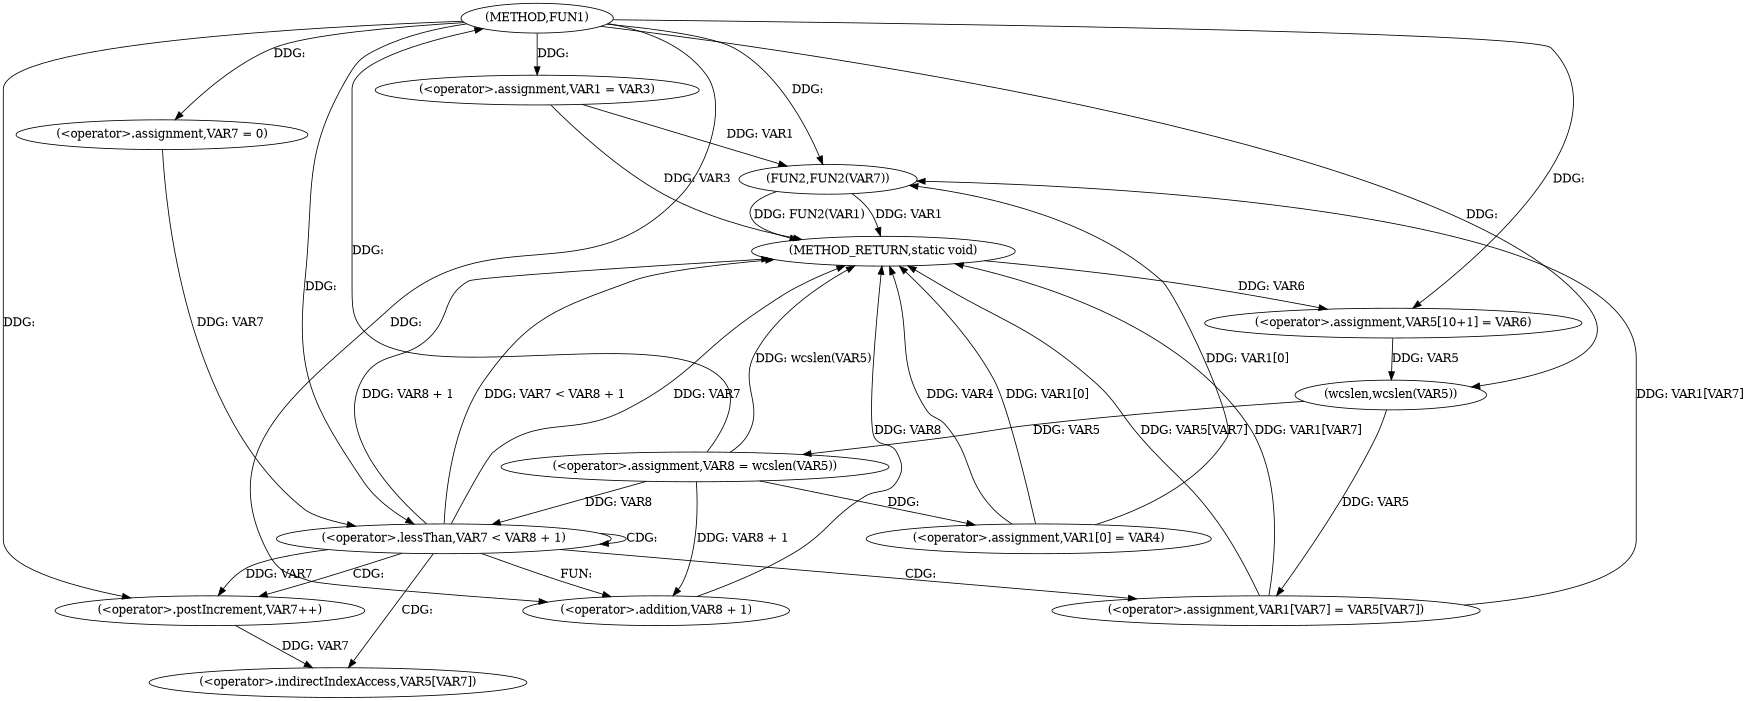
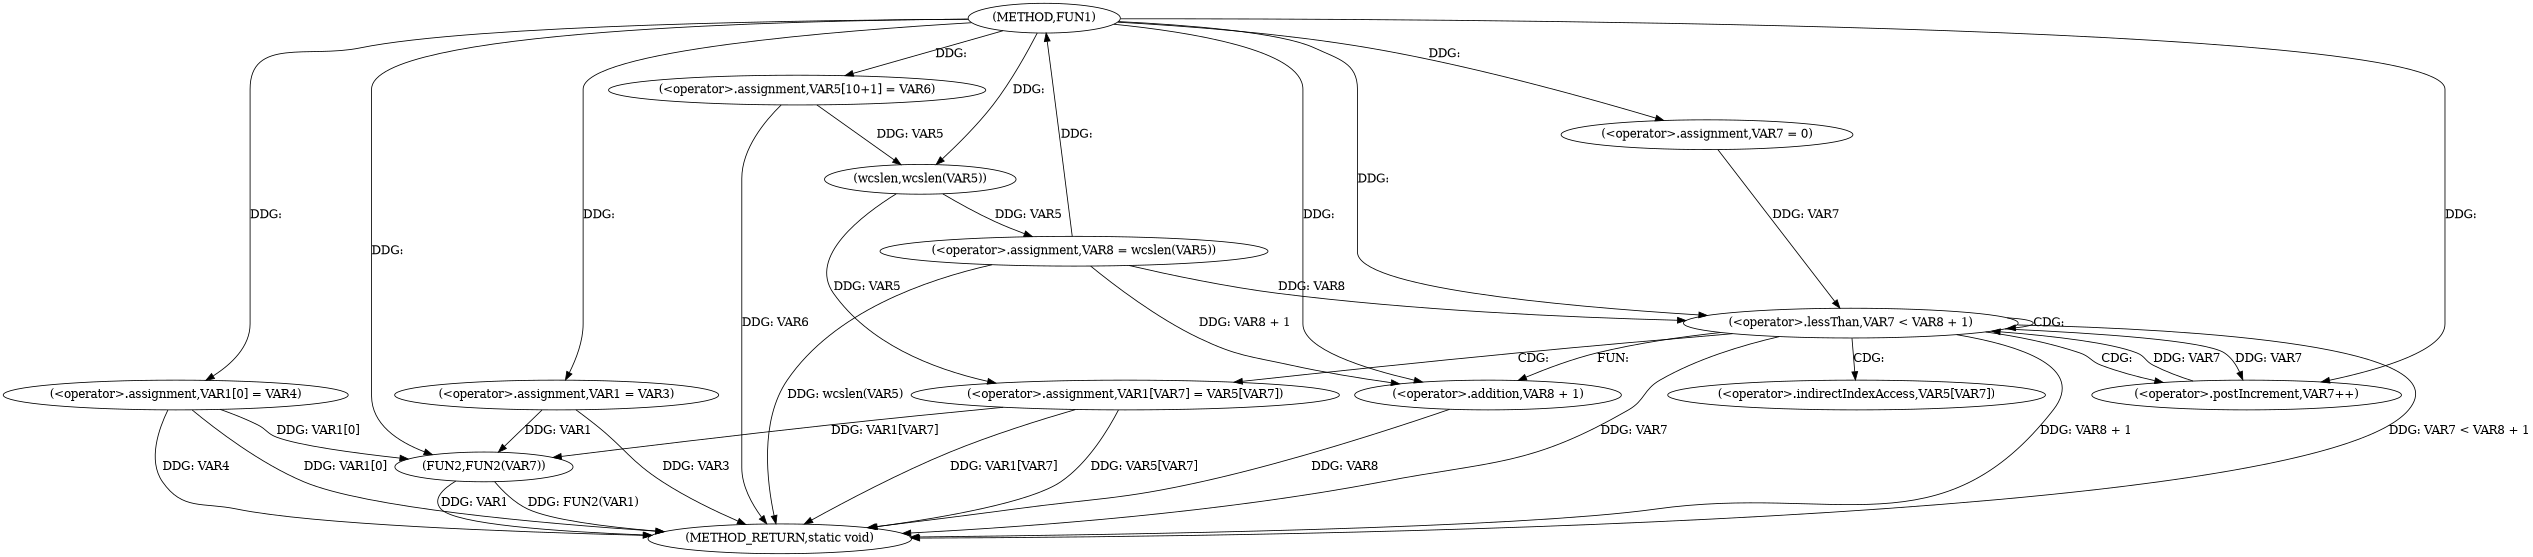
  digraph {
    n1 [label="(METHOD,FUN1)"]
    n2 [label="(<operator>.assignment,VAR1 = VAR3)"]
    n3 [label="(<operator>.assignment,VAR1[0] = VAR4)"]
    n4 [label="(<operator>.assignment,VAR5[10+1] = VAR6)"]
    n5 [label="(wcslen,wcslen(VAR5))"]
    n6 [label="(<operator>.assignment,VAR7 = 0)"]
    n7 [label="(<operator>.lessThan,VAR7 < VAR8 + 1)"]
    n8 [label="(<operator>.addition,VAR8 + 1)"]
    n9 [label="(<operator>.postIncrement,VAR7++)"]
    n10 [label="(FUN2,FUN2(VAR7))"]
    n11 [label="(METHOD_RETURN,static void)"]
    n12 [label="(<operator>.assignment,VAR8 = wcslen(VAR5))"]
    n13 [label="(<operator>.assignment,VAR1[VAR7] = VAR5[VAR7])"]
    n14 [label="(<operator>.indirectIndexAccess,VAR5[VAR7])"]
    n1 -> n2 [label="DDG: "]
-   n12 -> n3 [label="DDG: "]
+   n1 -> n3 [label="DDG: "]
    n1 -> n4 [label="DDG: "]
    n1 -> n5 [label="DDG: "]
    n1 -> n6 [label="DDG: "]
    n1 -> n7 [label="DDG: "]
    n1 -> n8 [label="DDG: "]
    n1 -> n9 [label="DDG: "]
    n1 -> n10 [label="DDG: "]
    n2 -> n10 [label="DDG: VAR1"]
    n2 -> n11 [label="DDG: VAR3"]
    n3 -> n10 [label="DDG: VAR1[0]"]
    n3 -> n11 [label="DDG: VAR4"]
    n3 -> n11 [label="DDG: VAR1[0]"]
    n4 -> n5 [label="DDG: VAR5"]
-   n11 -> n4 [label="DDG: VAR6"]
+   n4 -> n11 [label="DDG: VAR6"]
    n5 -> n12 [label="DDG: VAR5"]
    n5 -> n13 [label="DDG: VAR5"]
    n6 -> n7 [label="DDG: VAR7"]
    n7 -> n7 [label="CDG: "]
    n7 -> n8 [label="FUN: "]
    n7 -> n9 [label="DDG: VAR7"]
    n7 -> n9 [label="CDG: "]
    n7 -> n11 [label="DDG: VAR8 + 1"]
    n7 -> n11 [label="DDG: VAR7 < VAR8 + 1"]
    n7 -> n11 [label="DDG: VAR7"]
    n7 -> n13 [label="CDG: "]
    n7 -> n14 [label="CDG: "]
    n8 -> n11 [label="DDG: VAR8"]
-   n9 -> n14 [label="DDG: VAR7"]
+   n9 -> n7 [label="DDG: VAR7"]
    n10 -> n11 [label="DDG: VAR1"]
    n10 -> n11 [label="DDG: FUN2(VAR1)"]
    n12 -> n1 [label="DDG: "]
    n12 -> n7 [label="DDG: VAR8"]
    n12 -> n8 [label="DDG: VAR8 + 1"]
    n12 -> n11 [label="DDG: wcslen(VAR5)"]
    n13 -> n10 [label="DDG: VAR1[VAR7]"]
    n13 -> n11 [label="DDG: VAR5[VAR7]"]
    n13 -> n11 [label="DDG: VAR1[VAR7]"]
  }
